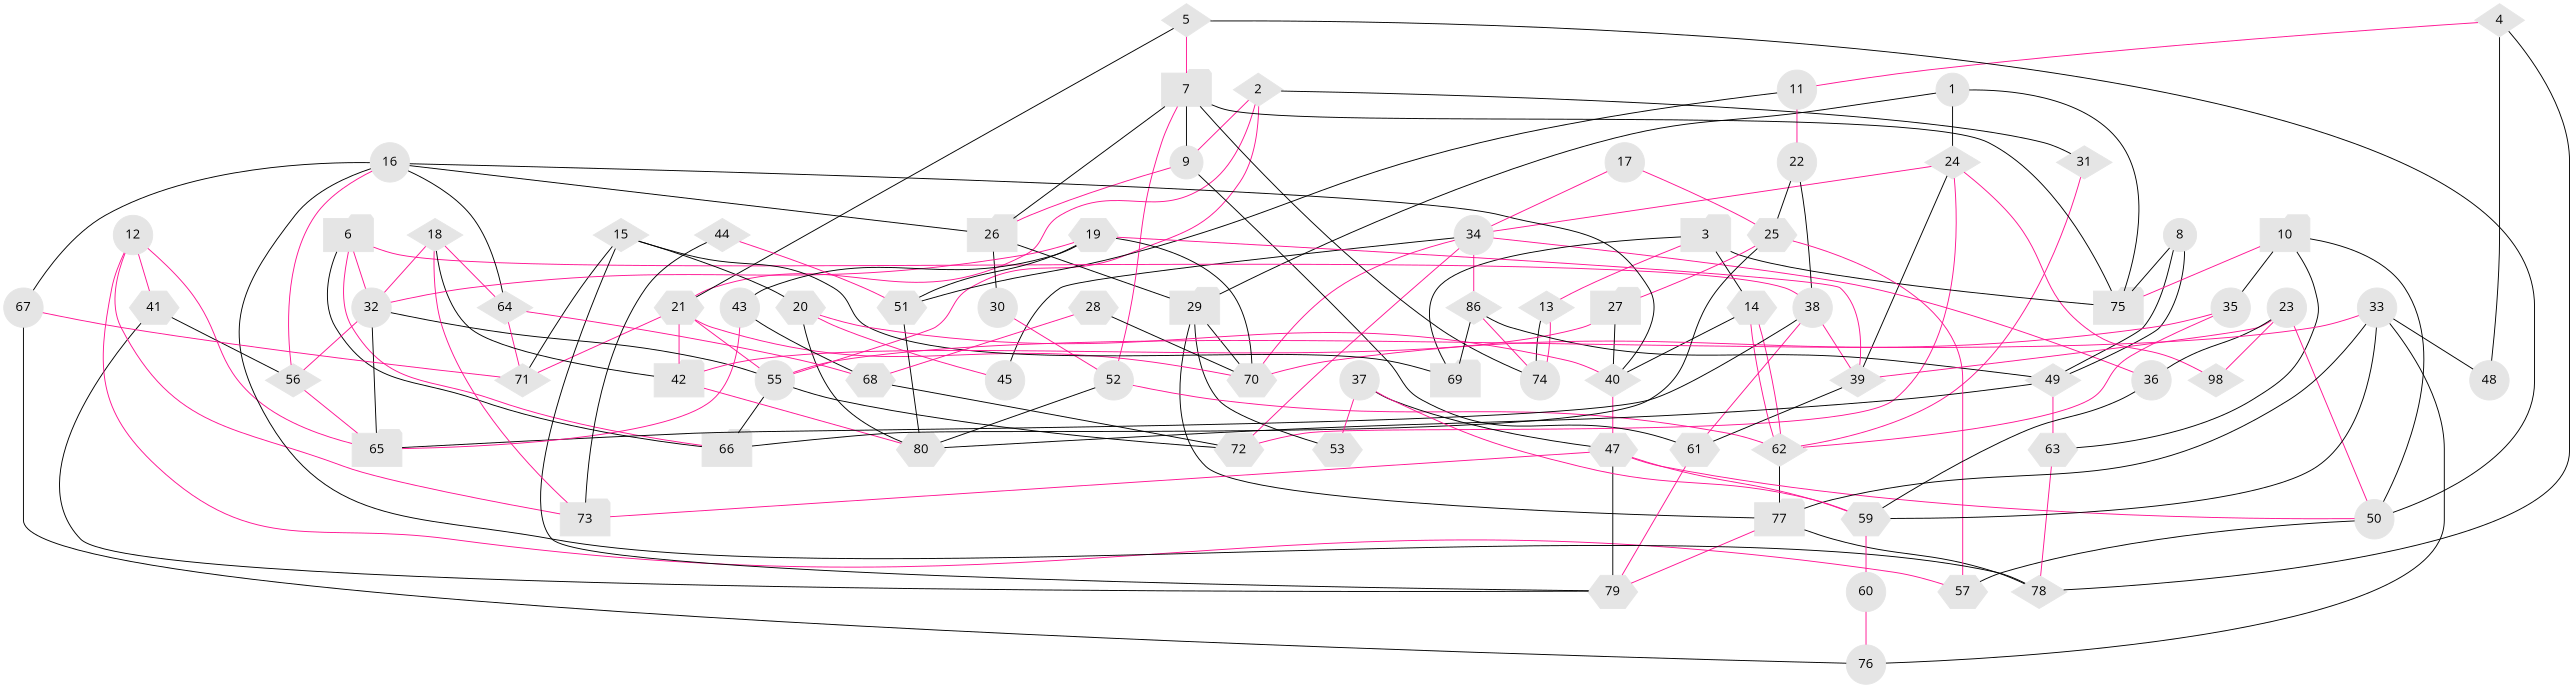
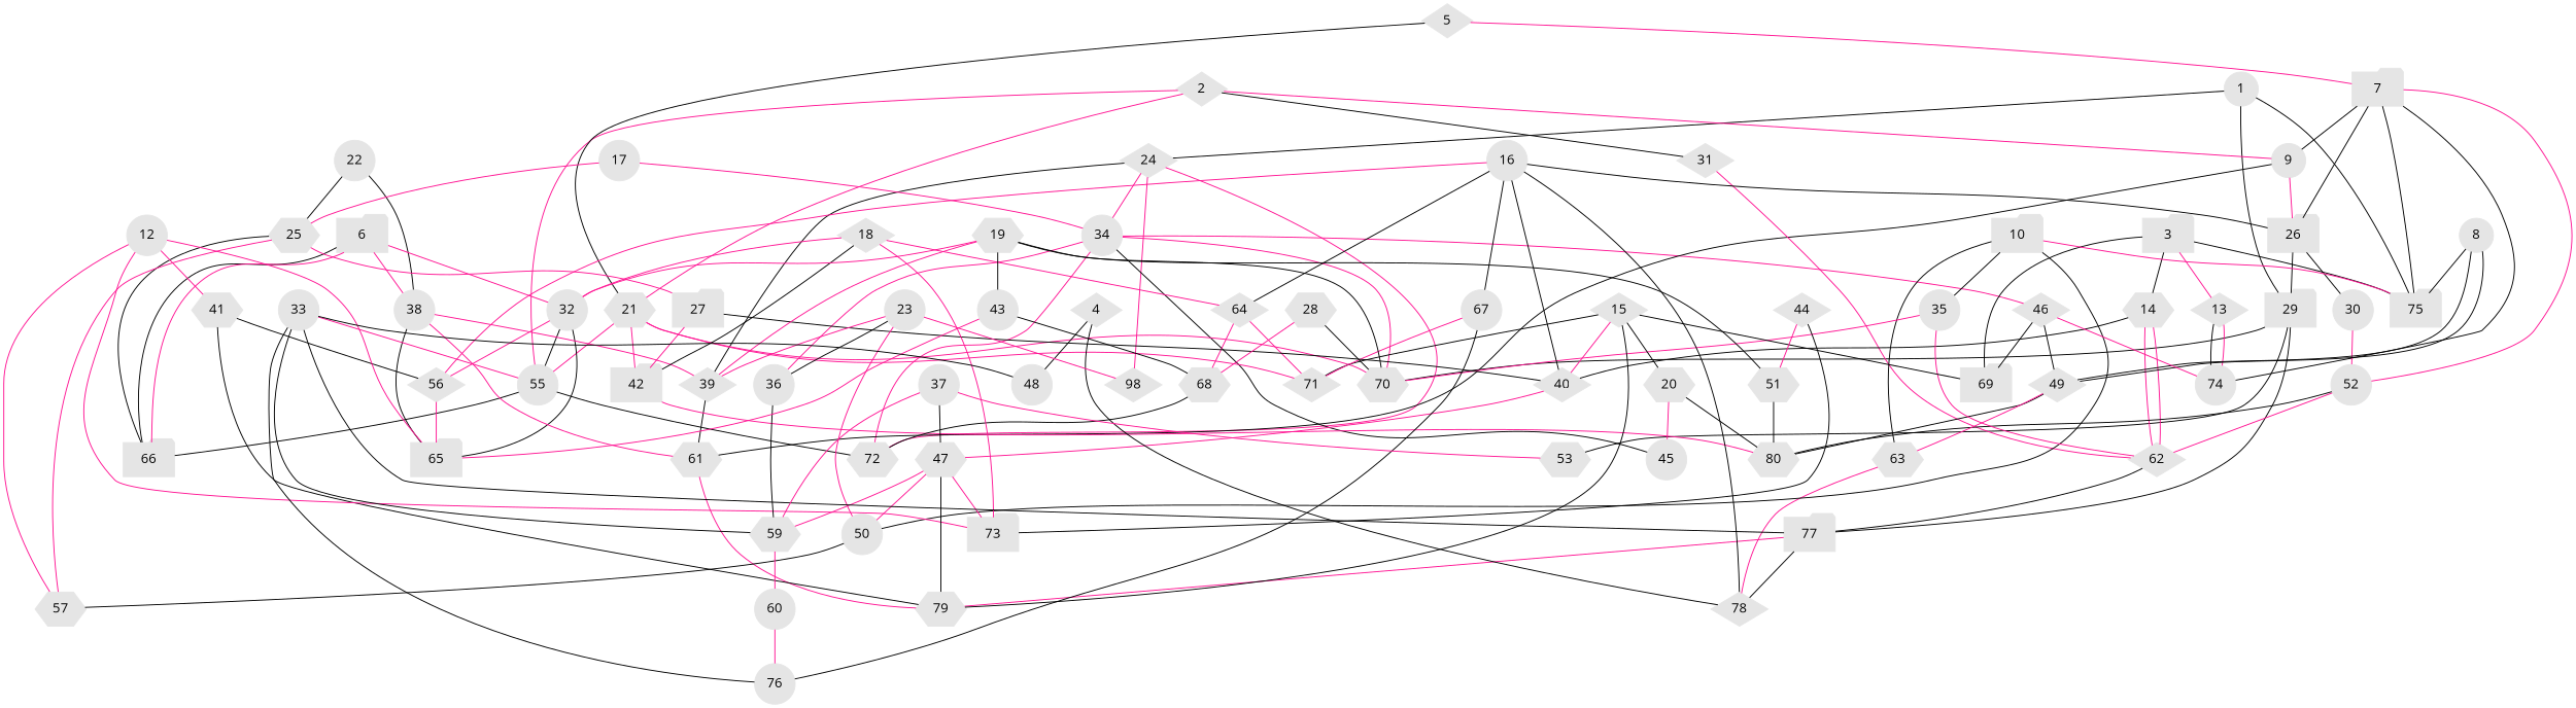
  graph {
    fontname="Open Sans"
    node [color=gray90 fontname="Open Sans" shape=circle style=filled]
    edge [color=black fontname="Open Sans"]
    24 [shape=diamond]
    1
    29 [shape=folder]
    75 [shape=folder]
    34
    39 [shape=diamond]
    n7 [label=98 shape=diamond]
    72 [shape=hexagon]
    70 [shape=hexagon]
    53 [shape=hexagon]
    77 [shape=folder]
    2 [shape=diamond]
    9
    21 [shape=hexagon]
    31 [shape=diamond]
    55
    26 [shape=folder]
    61 [shape=hexagon]
    71 [shape=diamond]
    42 [shape=folder]
    62 [shape=diamond]
    66 [shape=folder]
    3 [shape=folder]
    13 [shape=diamond]
    14 [shape=hexagon]
    69 [shape=folder]
    74
    40 [shape=diamond]
    4 [shape=diamond]
-   11
    48
    78 [shape=diamond]
    22
    51 [shape=hexagon]
    5 [shape=diamond]
    7 [shape=folder]
    50
    52
    57 [shape=hexagon]
    6 [shape=folder]
    32
    38
    65 [shape=folder]
    56 [shape=diamond]
    30
    80 [shape=hexagon]
    8
    49 [shape=diamond]
    63 [shape=hexagon]
    79 [shape=hexagon]
    10 [shape=folder]
    35
    25 [shape=hexagon]
    41 [shape=hexagon]
    12
    73 [shape=folder]
    47 [shape=hexagon]
    15 [shape=diamond]
    20 [shape=hexagon]
    45
    16
    64 [shape=diamond]
    67
    68 [shape=hexagon]
    76
    17
    27 [shape=folder]
    36
-   46 [shape=diamond label=86]
+   46 [shape=diamond]
    18 [shape=diamond]
    19 [shape=hexagon]
    43
    23
    59 [shape=hexagon]
    28 [shape=hexagon]
    33
    60
    37
    44 [shape=diamond]
    24 -- 34 [color=deeppink]
    24 -- 39
    24 -- n7 [color=deeppink]
    24 -- 72 [color=deeppink]
    1 -- 24
    1 -- 29
    1 -- 75
    29 -- 70
    29 -- 53
    29 -- 77
    34 -- 72 [color=deeppink]
    34 -- 70 [color=deeppink]
    34 -- 45
    34 -- 36 [color=deeppink]
    34 -- 46 [color=deeppink]
    39 -- 61
    77 -- 78
    77 -- 79 [color=deeppink]
    2 -- 9 [color=deeppink]
    2 -- 21 [color=deeppink]
    2 -- 31
    2 -- 55 [color=deeppink]
    9 -- 26 [color=deeppink]
    9 -- 61
    21 -- 70 [color=deeppink]
    21 -- 55 [color=deeppink]
    21 -- 71 [color=deeppink]
    21 -- 42 [color=deeppink]
    31 -- 62 [color=deeppink]
    55 -- 72
    55 -- 66
    26 -- 29
    26 -- 30
    61 -- 79 [color=deeppink]
    42 -- 80 [color=deeppink]
    62 -- 77
    3 -- 75
    3 -- 13 [color=deeppink]
    3 -- 14
    3 -- 69
    13 -- 74
    13 -- 74 [color=deeppink]
    14 -- 62 [color=deeppink]
    14 -- 62 [color=deeppink]
    14 -- 40
    40 -- 47 [color=deeppink]
-   4 -- 11 [color=deeppink]
    4 -- 48
    4 -- 78
-   11 -- 22 [color=deeppink]
-   11 -- 51
    22 -- 38
    22 -- 25
    51 -- 80
    5 -- 21
    5 -- 7 [color=deeppink]
-   5 -- 50
    7 -- 75
    7 -- 9
    7 -- 26
    7 -- 74
    7 -- 52 [color=deeppink]
    50 -- 57
    52 -- 62 [color=deeppink]
    52 -- 80
    6 -- 66
    6 -- 66 [color=deeppink]
    6 -- 32 [color=deeppink]
    6 -- 38 [color=deeppink]
    32 -- 55
    32 -- 65
    32 -- 56 [color=deeppink]
    38 -- 39 [color=deeppink]
    38 -- 61 [color=deeppink]
    38 -- 65
    56 -- 65 [color=deeppink]
    30 -- 52 [color=deeppink]
    8 -- 75
    8 -- 49
    8 -- 49
    49 -- 80
    49 -- 63 [color=deeppink]
    63 -- 78 [color=deeppink]
    10 -- 75 [color=deeppink]
    10 -- 50
    10 -- 63
    10 -- 35
    35 -- 70 [color=deeppink]
    35 -- 62 [color=deeppink]
    25 -- 66
    25 -- 57 [color=deeppink]
    25 -- 27 [color=deeppink]
    41 -- 56
    41 -- 79
    12 -- 57 [color=deeppink]
    12 -- 65 [color=deeppink]
    12 -- 41 [color=deeppink]
    12 -- 73 [color=deeppink]
    47 -- 50 [color=deeppink]
    47 -- 79
    47 -- 73 [color=deeppink]
    47 -- 59 [color=deeppink]
    15 -- 71
    15 -- 69
-   20 -- 40 [color=deeppink]
+   15 -- 40 [color=deeppink]
    15 -- 79
    15 -- 20
    20 -- 80
    20 -- 45 [color=deeppink]
    16 -- 26
    16 -- 40
    16 -- 78
    16 -- 56 [color=deeppink]
    16 -- 64
    16 -- 67
    64 -- 71 [color=deeppink]
    64 -- 68 [color=deeppink]
    67 -- 71 [color=deeppink]
    67 -- 76
    68 -- 72
    17 -- 34 [color=deeppink]
    17 -- 25 [color=deeppink]
    27 -- 42 [color=deeppink]
    27 -- 40
    36 -- 59
    46 -- 69
    46 -- 74 [color=deeppink]
    46 -- 49
    18 -- 42
    18 -- 32 [color=deeppink]
    18 -- 73 [color=deeppink]
    18 -- 64 [color=deeppink]
    19 -- 39 [color=deeppink]
    19 -- 70
    19 -- 51
    19 -- 32 [color=deeppink]
    19 -- 43
    43 -- 65 [color=deeppink]
    43 -- 68
    23 -- 39 [color=deeppink]
    23 -- n7 [color=deeppink]
    23 -- 50 [color=deeppink]
    23 -- 36
    59 -- 60 [color=deeppink]
    28 -- 70
    28 -- 68 [color=deeppink]
    33 -- 77
    33 -- 55 [color=deeppink]
    33 -- 48
    33 -- 76
    33 -- 59
    60 -- 76 [color=deeppink]
    37 -- 53 [color=deeppink]
    37 -- 47
    37 -- 59 [color=deeppink]
    44 -- 51 [color=deeppink]
    44 -- 73
  }
